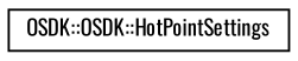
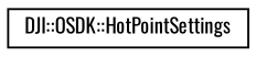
  digraph {
    rankdir=LR
    fontname=Oswald
-   n1 [color=black fillcolor=white fontname=Oswald fontsize=10 height=0.2 label="OSDK::OSDK::HotPointSettings" shape=record style=filled width=0.4]
+   n1 [color=black fillcolor=white fontname=Oswald fontsize=10 height=0.2 label="DJI::OSDK::HotPointSettings" shape=record style=filled width=0.4]
  }
